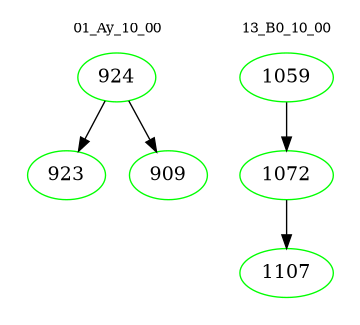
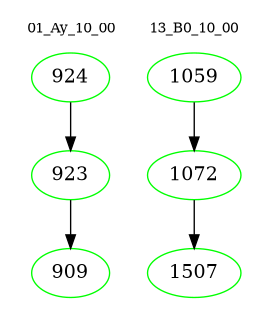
  digraph {
    node [color=green]
    edge [color=black]
    n1 [label=923]
    n2 [label=909]
    n3 [label=924]
    n4 [label=1072]
    n5 [label=1059]
-   n6 [label=1107]
+   n6 [label=1507]
    subgraph cluster_1 {
      color=white
      fontsize=10
      label="01_Ay_10_00"
      n1
      n2
      n3
    }
    subgraph cluster_2 {
      color=white
      fontsize=10
      label="13_B0_10_00"
      n4
      n5
      n6
    }
-   n3 -> n2
+   n1 -> n2
    n3 -> n1
    n4 -> n6
    n5 -> n4
  }
